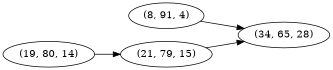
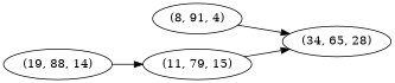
  digraph {
    rankdir=LR
    "(8, 91, 4)"
    "(34, 65, 28)"
-   "(19, 80, 14)"
-   "(21, 79, 15)"
+   "(19, 80, 14)" [label="(19, 88, 14)"]
+   "(21, 79, 15)" [label="(11, 79, 15)"]
    "(8, 91, 4)" -> "(34, 65, 28)"
    "(19, 80, 14)" -> "(21, 79, 15)"
    "(21, 79, 15)" -> "(34, 65, 28)"
  }
